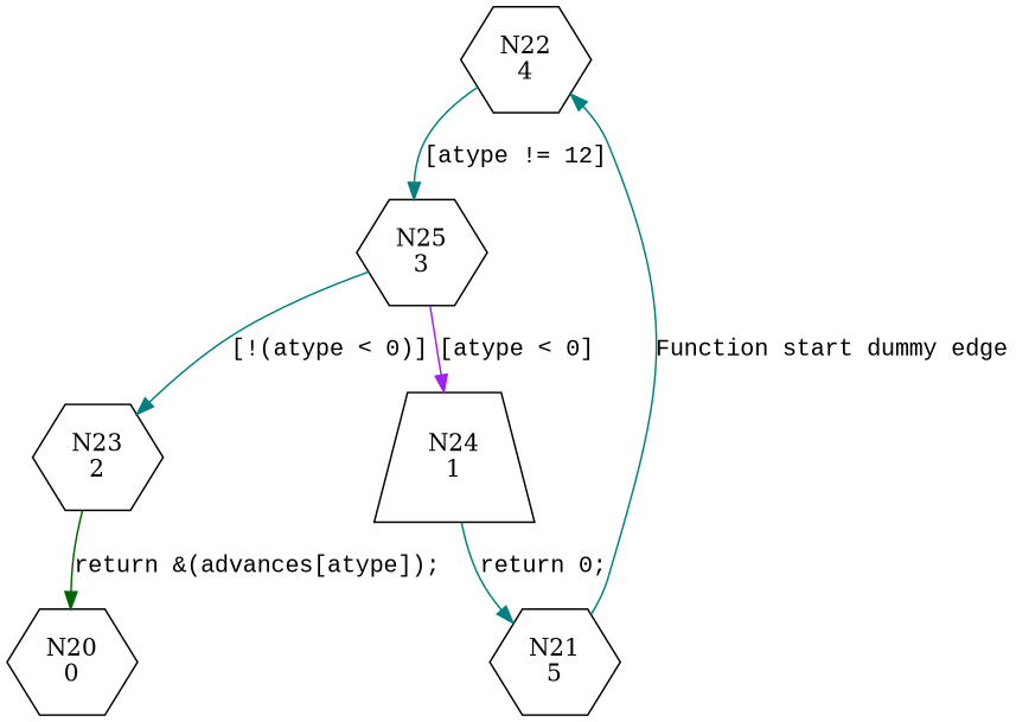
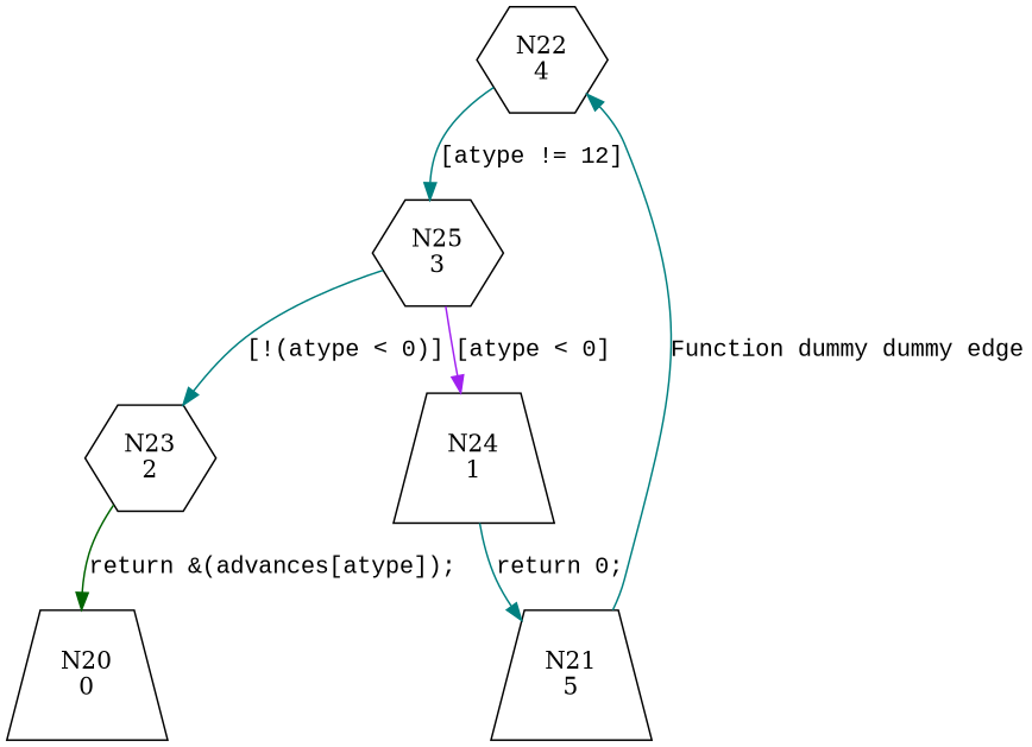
  digraph {
    node [shape=hexagon]
    edge [color=teal fontname="Courier New"]
    n1 [label="N22\n4"]
    n2 [label="N25\n3"]
    n3 [label="N23\n2"]
    n4 [label="N24\n1" shape=trapezium]
-   n5 [label="N20\n0"]
-   n6 [label="N21\n5"]
+   n5 [label="N20\n0" shape=trapezium]
+   n6 [label="N21\n5" shape=trapezium]
    n1 -> n2 [label="[atype != 12]"]
    n2 -> n3 [label="[!(atype < 0)]"]
    n2 -> n4 [color=purple label="[atype < 0]"]
    n3 -> n5 [color=darkgreen label="return &(advances[atype]);"]
    n4 -> n6 [label="return 0;"]
-   n6 -> n1 [label="Function start dummy edge"]
+   n6 -> n1 [label="Function dummy dummy edge"]
  }
